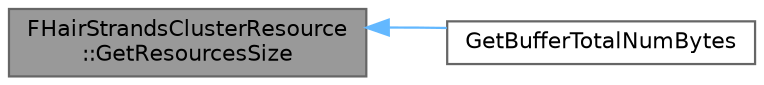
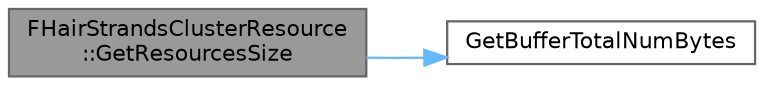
  digraph {
    rankdir=LR
    node [fontname=Helvetica fontsize=10 shape=box style=filled]
    n1 [color=gray40 fillcolor=grey60 fontcolor=black height=0.2 label="FHairStrandsClusterResource\l::GetResourcesSize" width=0.4]
    n2 [color=grey40 fillcolor=white height=0.2 label=GetBufferTotalNumBytes width=0.4]
-   n2 -> n1 [color=steelblue1 fontname=Helvetica fontsize=10 labelfontname=Helvetica labelfontsize=10 style=solid]
+   n1 -> n2 [color=steelblue1 fontname=Helvetica fontsize=10 labelfontname=Helvetica labelfontsize=10 style=solid]
  }
